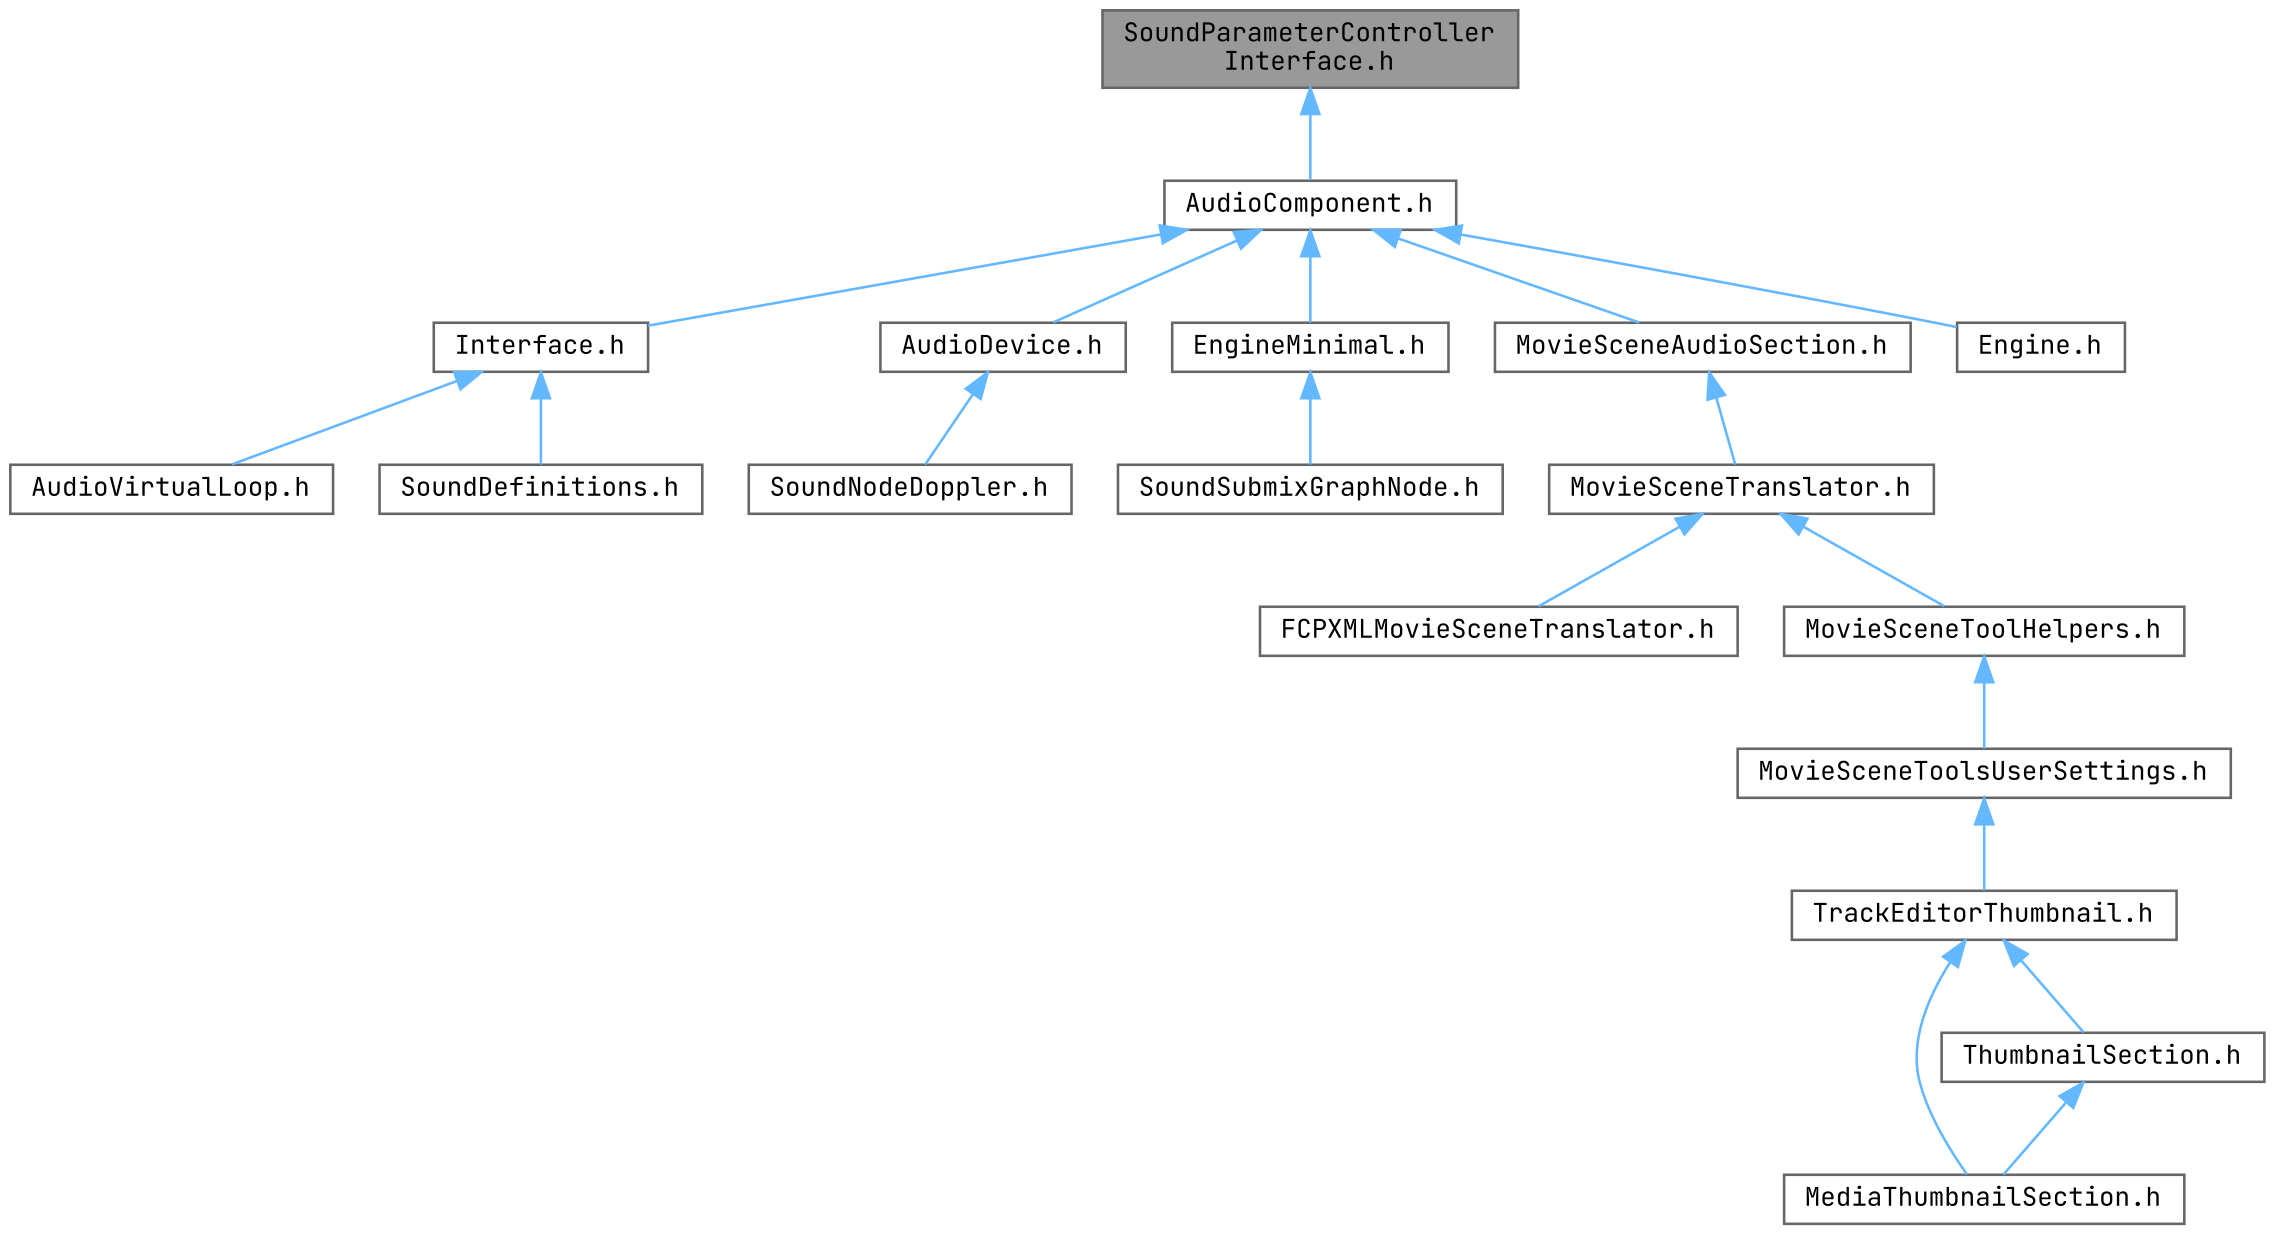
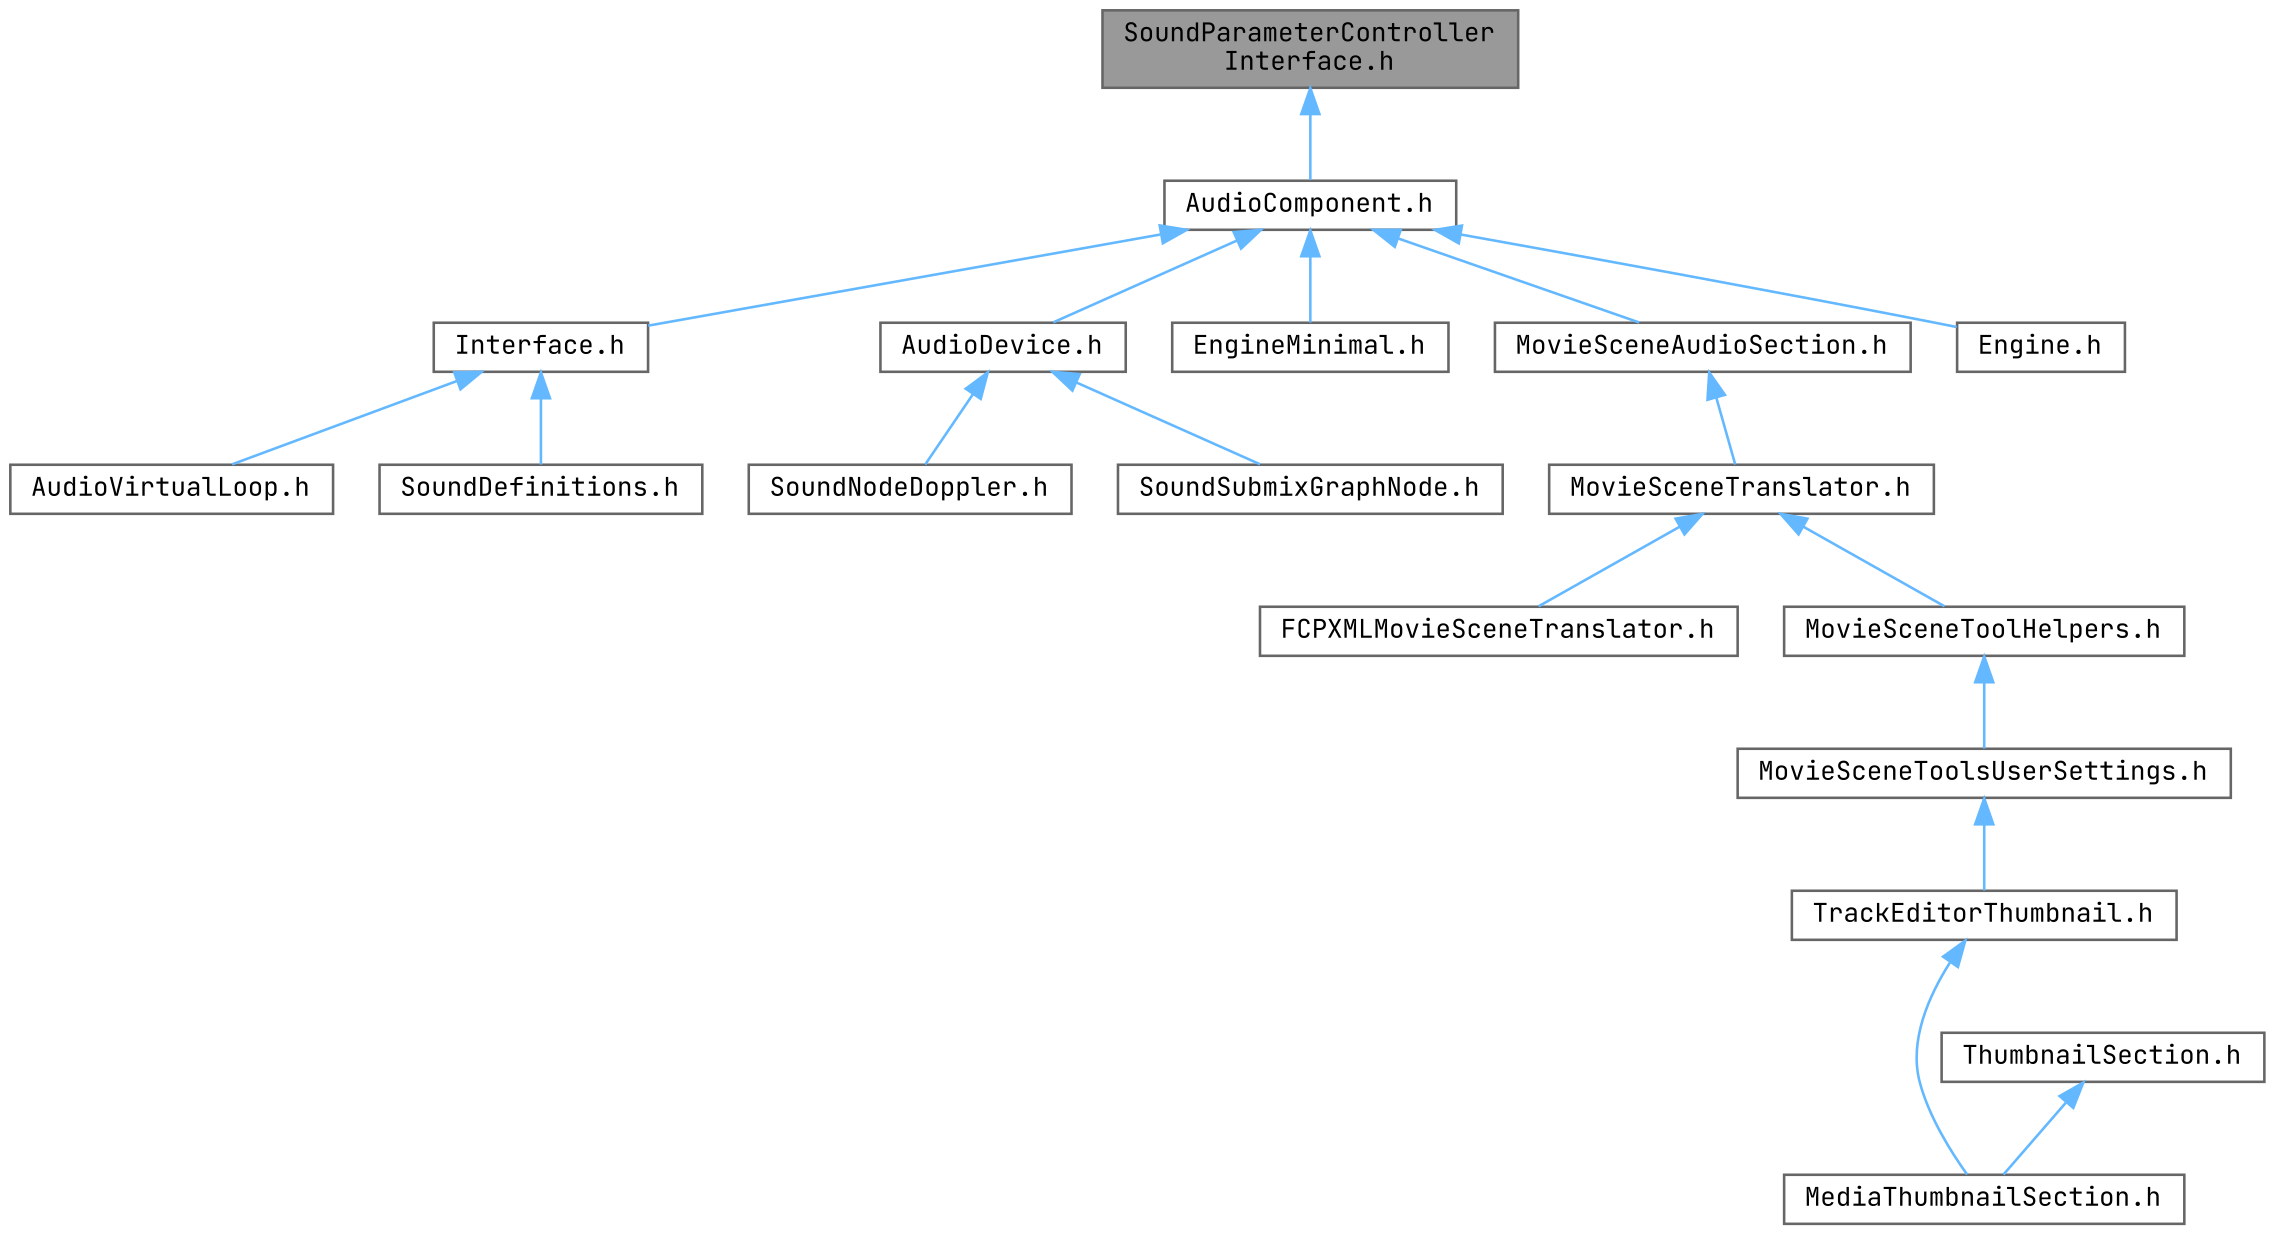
  digraph {
    fontname="JetBrains Mono"
    node [color=grey40 fillcolor=white fontname="JetBrains Mono" fontsize=10 shape=box style=filled]
    edge [color=steelblue1 dir=back fontname="JetBrains Mono" fontsize=10 labelfontname=Helvetica labelfontsize=10 style=solid]
    n1 [color=gray40 fillcolor=grey60 fontcolor=black height=0.2 label="SoundParameterController\lInterface.h" width=0.4]
    n2 [height=0.2 label="AudioComponent.h" width=0.4]
    n3 [height=0.2 label="Interface.h" width=0.4]
    n4 [height=0.2 label="AudioDevice.h" width=0.4]
    n5 [height=0.2 label="EngineMinimal.h" width=0.4]
    n6 [height=0.2 label="MovieSceneAudioSection.h" width=0.4]
    n7 [height=0.2 label="Engine.h" width=0.4]
    n8 [height=0.2 label="AudioVirtualLoop.h" width=0.4]
    n9 [height=0.2 label="SoundDefinitions.h" width=0.4]
    n10 [height=0.2 label="SoundNodeDoppler.h" width=0.4]
    n11 [height=0.2 label="SoundSubmixGraphNode.h" width=0.4]
    n12 [height=0.2 label="MovieSceneTranslator.h" width=0.4]
    n13 [height=0.2 label="FCPXMLMovieSceneTranslator.h" width=0.4]
    n14 [height=0.2 label="MovieSceneToolHelpers.h" width=0.4]
    n15 [height=0.2 label="MovieSceneToolsUserSettings.h" width=0.4]
    n16 [height=0.2 label="TrackEditorThumbnail.h" width=0.4]
    n17 [height=0.2 label="MediaThumbnailSection.h" width=0.4]
    n18 [height=0.2 label="ThumbnailSection.h" width=0.4]
    n1 -> n2
    n2 -> n3
    n2 -> n4
    n2 -> n5
    n2 -> n6
    n2 -> n7
    n3 -> n8
    n3 -> n9
    n4 -> n10
-   n5 -> n11
+   n4 -> n11
    n6 -> n12
    n12 -> n13
    n12 -> n14
    n14 -> n15
    n15 -> n16
    n16 -> n17
-   n16 -> n18
    n18 -> n17
  }
